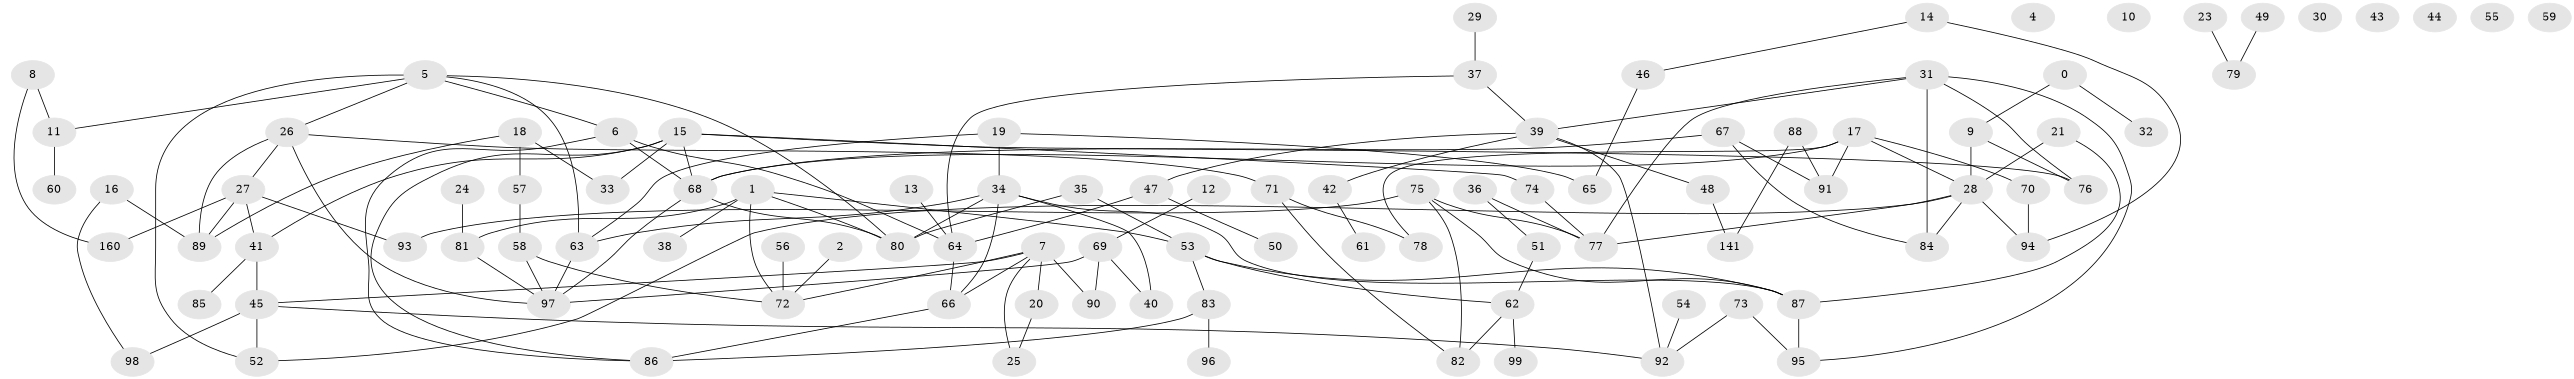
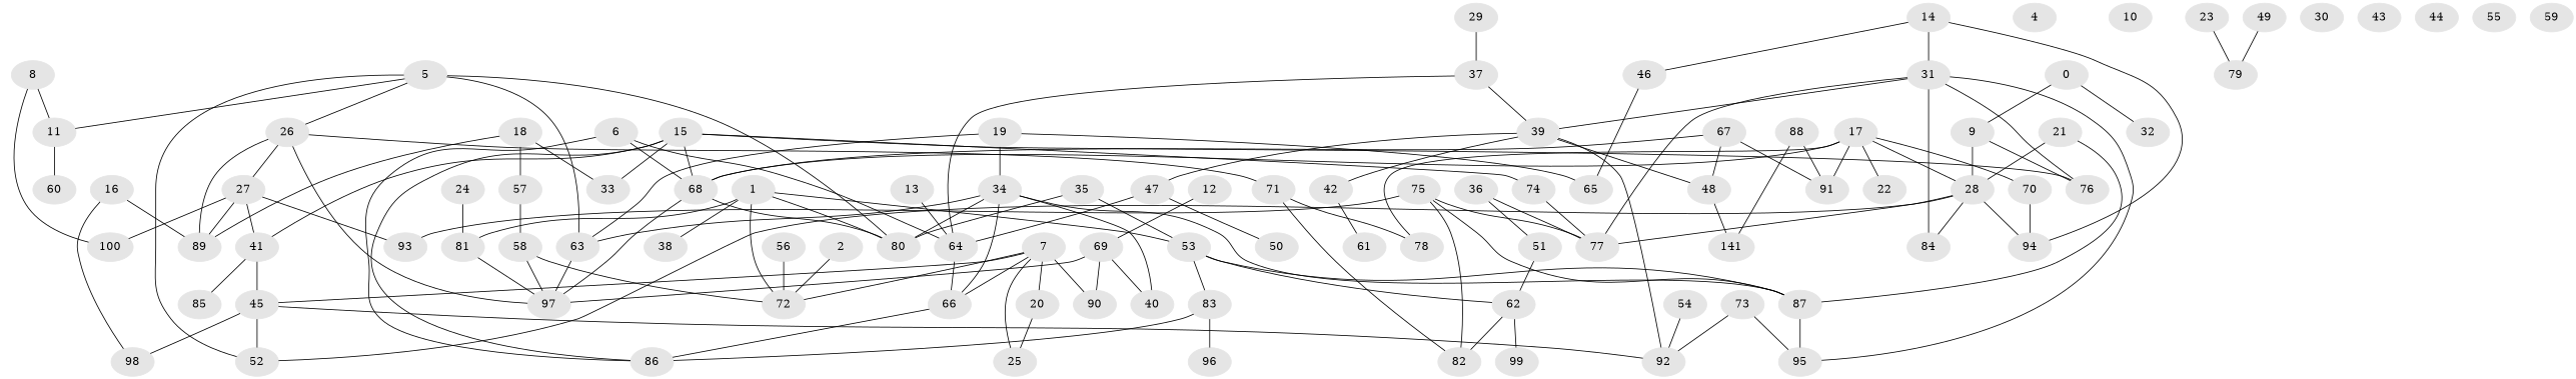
  graph {
    node [color=gray90 style=filled]
    1
    38
    53
    72
    80
    81
    87
    62
    83
    97
    2
    n12 [label=0]
    9
    32
    28
    76
    4
    5
    6
    11
    26
    52
    63
    64
    68
    86
    60
    89
    27
    71
    66
    7
    20
    25
    45
    90
    98
    92
    8
-   100 [label=160]
+   100
    94
    77
    84
    10
    12
    69
    40
    13
    14
    31
    46
    39
    95
    65
    15
    33
    41
    74
    85
    16
    17
+   22
    70
    78
    91
    18
    57
    58
    19
    34
    21
    47
    50
    23
    79
    24
    93
    82
    29
    37
    30
    42
    48
    35
    36
    51
    61
    n88 [label=141]
    43
    44
    49
    99
    96
    54
    55
    56
    59
    67
    73
    75
    88
    1 -- 38
    1 -- 53
    1 -- 72
    1 -- 80
    1 -- 81
    53 -- 87
    53 -- 62
    53 -- 83
    81 -- 97
    87 -- 95
    62 -- 82
    62 -- 99
    83 -- 86
    83 -- 96
    2 -- 72
    n12 -- 9
    n12 -- 32
    9 -- 28
    9 -- 76
    28 -- 52
    28 -- 94
    28 -- 77
    28 -- 84
    5 -- 80
-   5 -- 6
    5 -- 11
    5 -- 26
    5 -- 52
    5 -- 63
    6 -- 64
    6 -- 68
    6 -- 86
    11 -- 60
    26 -- 97
    26 -- 89
    26 -- 27
    26 -- 71
    63 -- 97
    64 -- 66
    68 -- 80
    68 -- 97
    27 -- 89
    27 -- 100
    27 -- 41
    27 -- 93
    71 -- 78
    71 -- 82
    66 -- 86
    7 -- 72
    7 -- 66
    7 -- 20
    7 -- 25
    7 -- 45
    7 -- 90
    20 -- 25
    45 -- 52
    45 -- 98
    45 -- 92
    8 -- 11
    8 -- 100
    12 -- 69
    69 -- 97
    69 -- 90
    69 -- 40
    13 -- 64
    14 -- 94
+   14 -- 31
    14 -- 46
    31 -- 76
    31 -- 77
    31 -- 84
    31 -- 39
    31 -- 95
    46 -- 65
    39 -- 92
    39 -- 47
    39 -- 42
    39 -- 48
    15 -- 76
    15 -- 68
    15 -- 86
    15 -- 33
    15 -- 41
    15 -- 74
    41 -- 45
    41 -- 85
    74 -- 77
    16 -- 89
    16 -- 98
    17 -- 28
    17 -- 68
+   17 -- 22
    17 -- 70
    17 -- 78
    17 -- 91
    70 -- 94
    18 -- 89
    18 -- 33
    18 -- 57
    57 -- 58
    58 -- 72
    58 -- 97
    19 -- 63
    19 -- 65
    19 -- 34
    34 -- 80
    34 -- 87
    34 -- 63
    34 -- 66
    34 -- 40
    21 -- 87
    21 -- 28
    47 -- 64
    47 -- 50
    23 -- 79
    24 -- 81
    29 -- 37
    37 -- 64
    37 -- 39
    42 -- 61
    48 -- n88
    35 -- 53
    35 -- 80
    36 -- 77
    36 -- 51
    51 -- 62
    49 -- 79
    54 -- 92
    56 -- 72
    67 -- 68
-   67 -- 84
+   67 -- 48
    67 -- 91
    73 -- 92
    73 -- 95
    75 -- 87
    75 -- 77
    75 -- 93
    75 -- 82
    88 -- 91
    88 -- n88
  }
